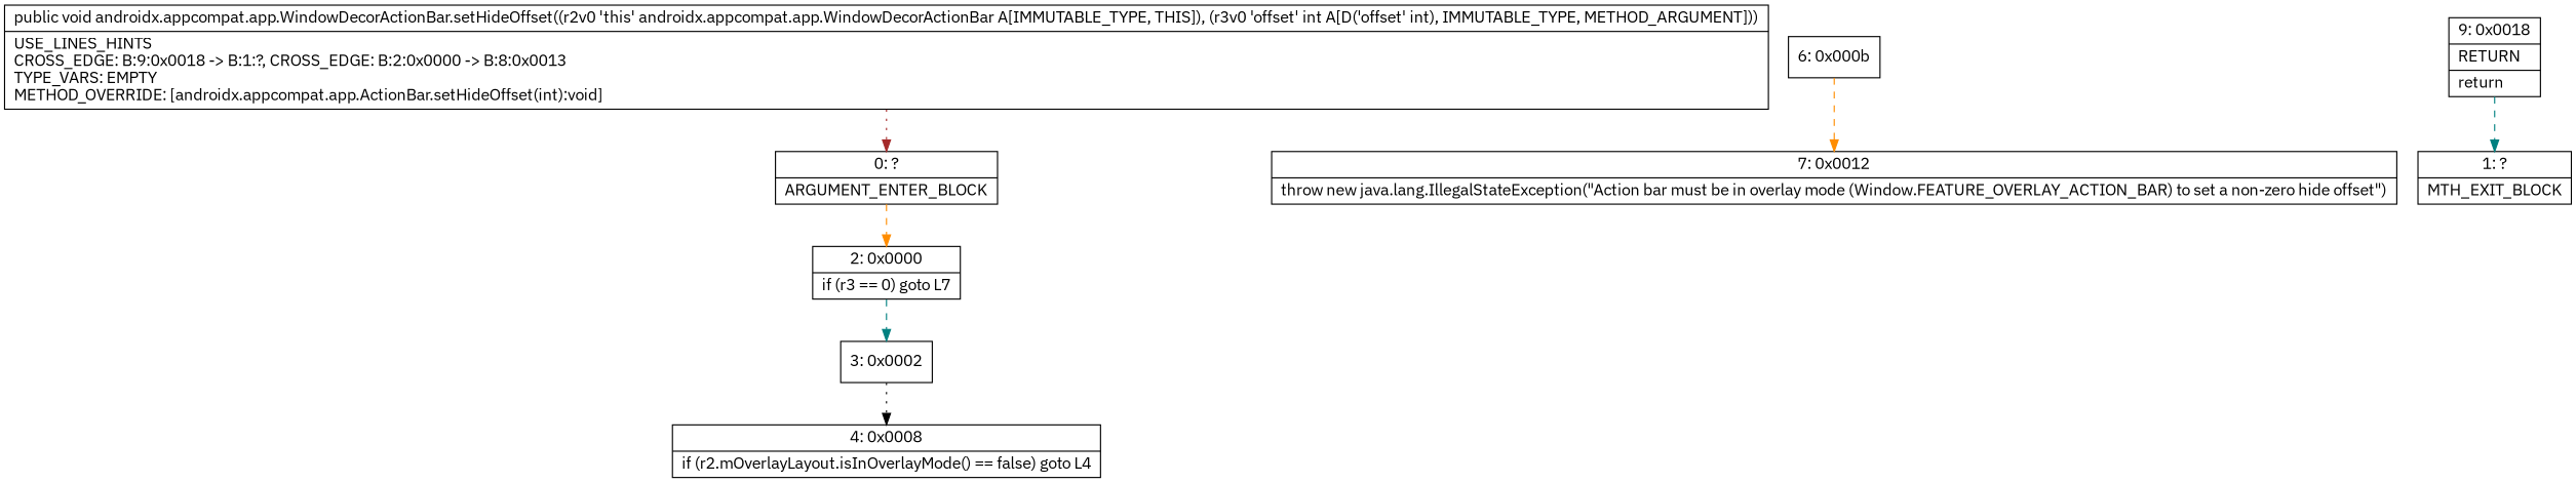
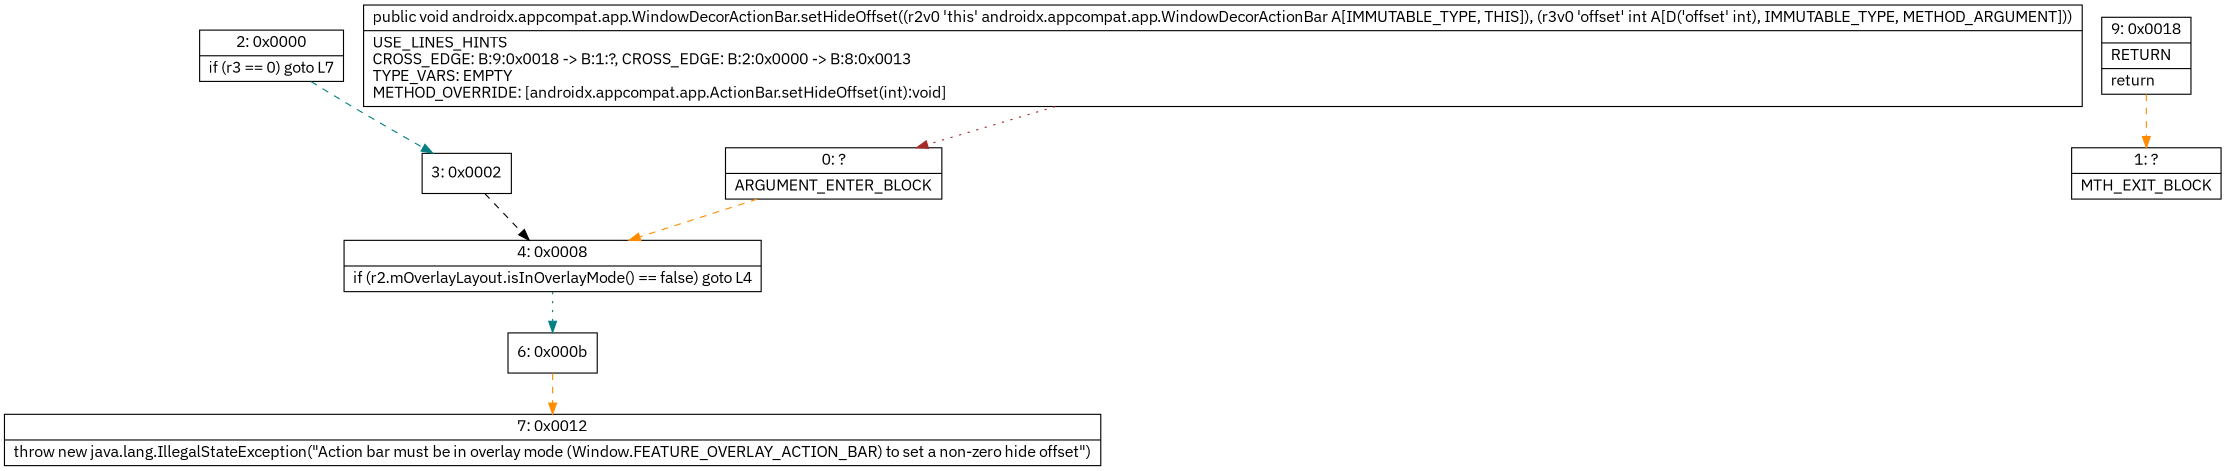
  digraph {
    fontname="IBM Plex Sans"
    node [fontname="IBM Plex Sans" shape=record]
    edge [color=darkorange fontname="IBM Plex Sans" style=dashed]
    n1 [label="{0\:\ ?|ARGUMENT_ENTER_BLOCK\l}"]
    n2 [label="{2\:\ 0x0000|if (r3 == 0) goto L7\l}"]
    n3 [label="{3\:\ 0x0002}"]
    n4 [label="{4\:\ 0x0008|if (r2.mOverlayLayout.isInOverlayMode() == false) goto L4\l}"]
    n5 [label="{6\:\ 0x000b}"]
    n6 [label="{7\:\ 0x0012|throw new java.lang.IllegalStateException(\"Action bar must be in overlay mode (Window.FEATURE_OVERLAY_ACTION_BAR) to set a non\-zero hide offset\")\l}"]
    n7 [label="{1\:\ ?|MTH_EXIT_BLOCK\l}"]
    n8 [label="{9\:\ 0x0018|RETURN\l|return\l}"]
    n9 [label="{public void androidx.appcompat.app.WindowDecorActionBar.setHideOffset((r2v0 'this' androidx.appcompat.app.WindowDecorActionBar A[IMMUTABLE_TYPE, THIS]), (r3v0 'offset' int A[D('offset' int), IMMUTABLE_TYPE, METHOD_ARGUMENT]))  | USE_LINES_HINTS\lCROSS_EDGE: B:9:0x0018 \-\> B:1:?, CROSS_EDGE: B:2:0x0000 \-\> B:8:0x0013\lTYPE_VARS: EMPTY\lMETHOD_OVERRIDE: [androidx.appcompat.app.ActionBar.setHideOffset(int):void]\l}"]
-   n1 -> n2
+   n1 -> n4
    n2 -> n3 [color=teal]
-   n3 -> n4 [color=black style=dotted]
+   n3 -> n4 [color=black]
+   n4 -> n5 [color=teal style=dotted]
    n5 -> n6
-   n8 -> n7 [color=teal]
+   n8 -> n7
    n9 -> n1 [color=brown style=dotted]
  }
